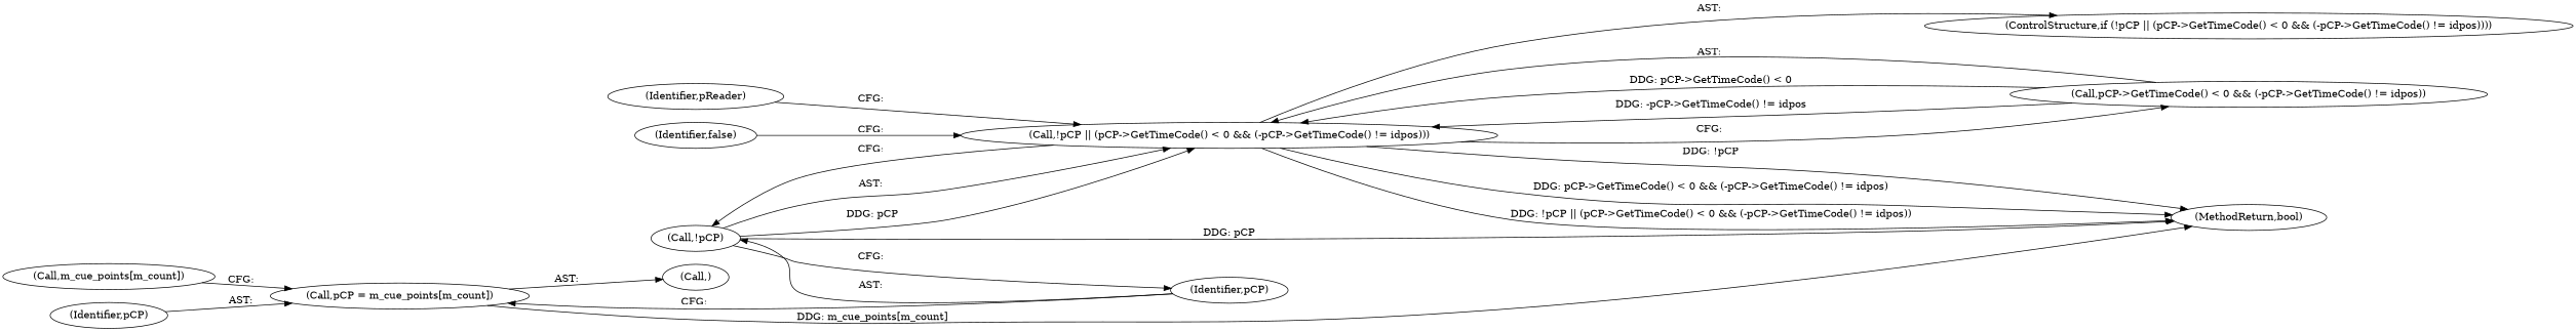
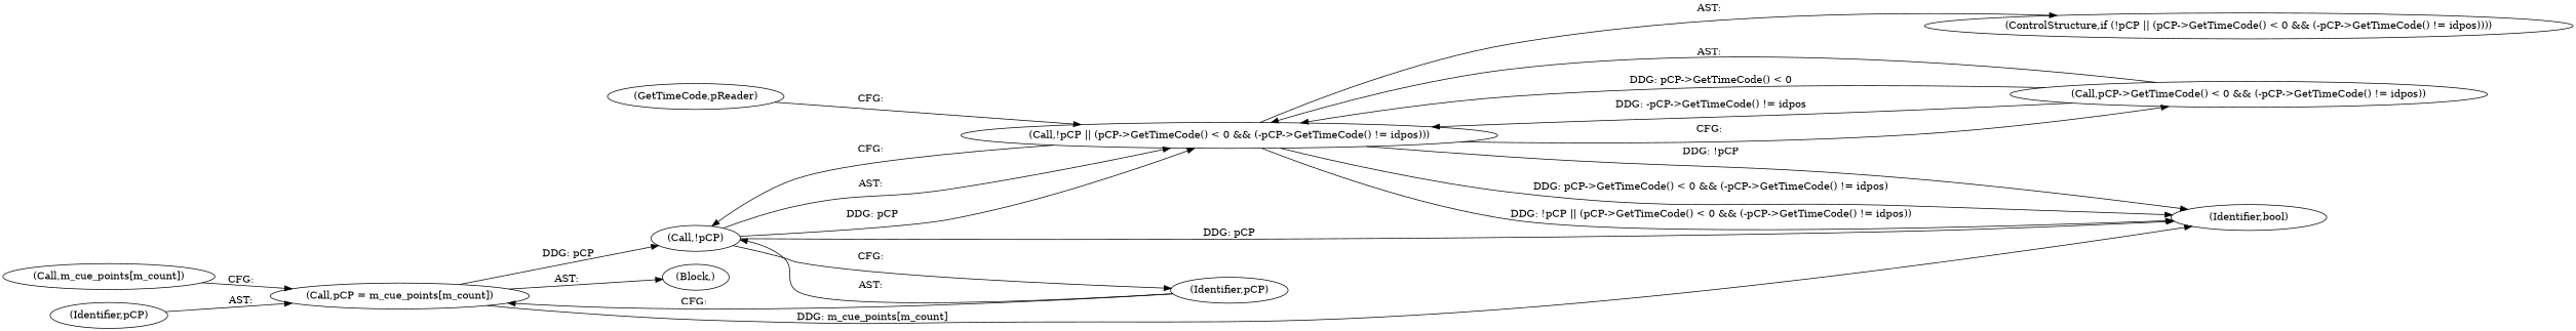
  digraph {
    rankdir=LR
    n1 [label="(Call,pCP = m_cue_points[m_count])"]
    n2 [label="(Call,!pCP)"]
-   n3 [label="(Call,)"]
-   n4 [label="(MethodReturn,bool)"]
+   n3 [label="(Block,)"]
+   n4 [label="(Identifier,bool)"]
    n5 [label="(Call,!pCP || (pCP->GetTimeCode() < 0 && (-pCP->GetTimeCode() != idpos)))"]
    n6 [label="(Identifier,pCP)"]
    n7 [label="(Call,m_cue_points[m_count])"]
    n8 [label="(Call,pCP->GetTimeCode() < 0 && (-pCP->GetTimeCode() != idpos))"]
    n9 [label="(ControlStructure,if (!pCP || (pCP->GetTimeCode() < 0 && (-pCP->GetTimeCode() != idpos))))"]
-   n10 [label="(Identifier,pReader)"]
+   n10 [label="(GetTimeCode,pReader)"]
    n11 [label="(Identifier,pCP)"]
-   n12 [label="(Identifier,false)"]
+   n1 -> n2 [label="DDG: pCP"]
    n1 -> n3 [label="AST: "]
    n1 -> n4 [label="DDG: m_cue_points[m_count]"]
    n2 -> n4 [label="DDG: pCP"]
    n2 -> n5 [label="AST: "]
    n2 -> n5 [label="DDG: pCP"]
    n2 -> n6 [label="CFG: "]
    n5 -> n2 [label="CFG: "]
    n5 -> n4 [label="DDG: !pCP"]
    n5 -> n4 [label="DDG: pCP->GetTimeCode() < 0 && (-pCP->GetTimeCode() != idpos)"]
    n5 -> n4 [label="DDG: !pCP || (pCP->GetTimeCode() < 0 && (-pCP->GetTimeCode() != idpos))"]
    n5 -> n8 [label="CFG: "]
    n5 -> n9 [label="AST: "]
    n6 -> n1 [label="CFG: "]
    n6 -> n2 [label="AST: "]
    n7 -> n1 [label="CFG: "]
    n8 -> n5 [label="AST: "]
    n8 -> n5 [label="DDG: pCP->GetTimeCode() < 0"]
    n8 -> n5 [label="DDG: -pCP->GetTimeCode() != idpos"]
    n10 -> n5 [label="CFG: "]
    n11 -> n1 [label="AST: "]
-   n12 -> n5 [label="CFG: "]
  }
